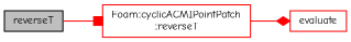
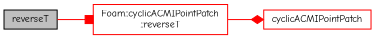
  digraph {
    fontname="Comic Neue"
    rankdir=LR
    node [color=red fontname="Comic Neue" fontsize=10 shape=record]
    edge [color=red fontname="Comic Neue" fontsize=10 labelfontname=Helvetica labelfontsize=10 style=solid]
    n1 [color=black fillcolor=grey75 fontcolor=black height=0.2 label=reverseT style=filled width=0.4]
    n2 [height=0.2 label="Foam::cyclicACMIPointPatch\l::reverseT" width=0.4]
-   n3 [height=0.2 label=evaluate width=0.4]
+   n3 [height=0.2 label=cyclicACMIPointPatch width=0.4]
    n1 -> n2 [arrowhead=box]
    n2 -> n3 [arrowhead=diamond]
  }
